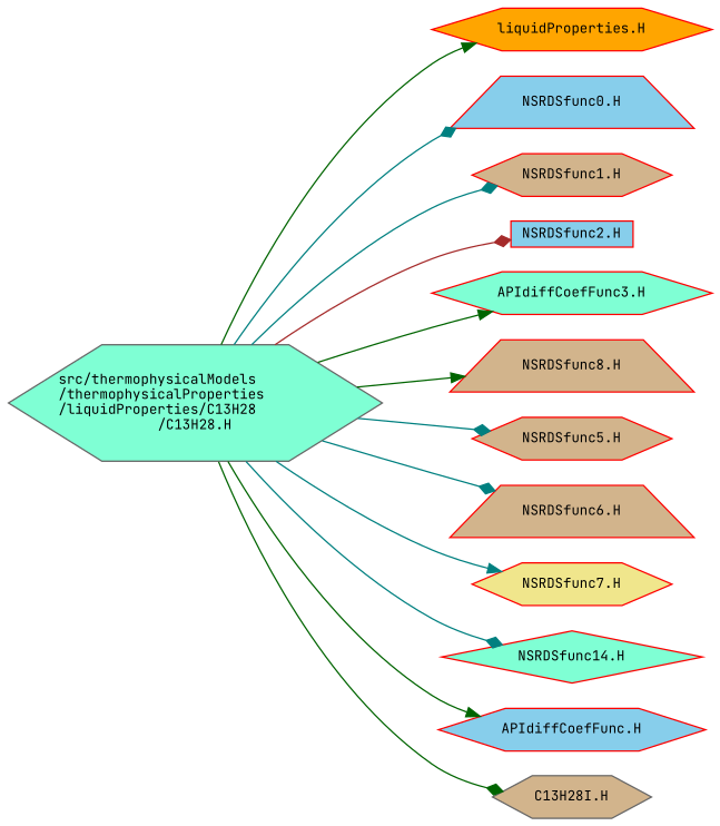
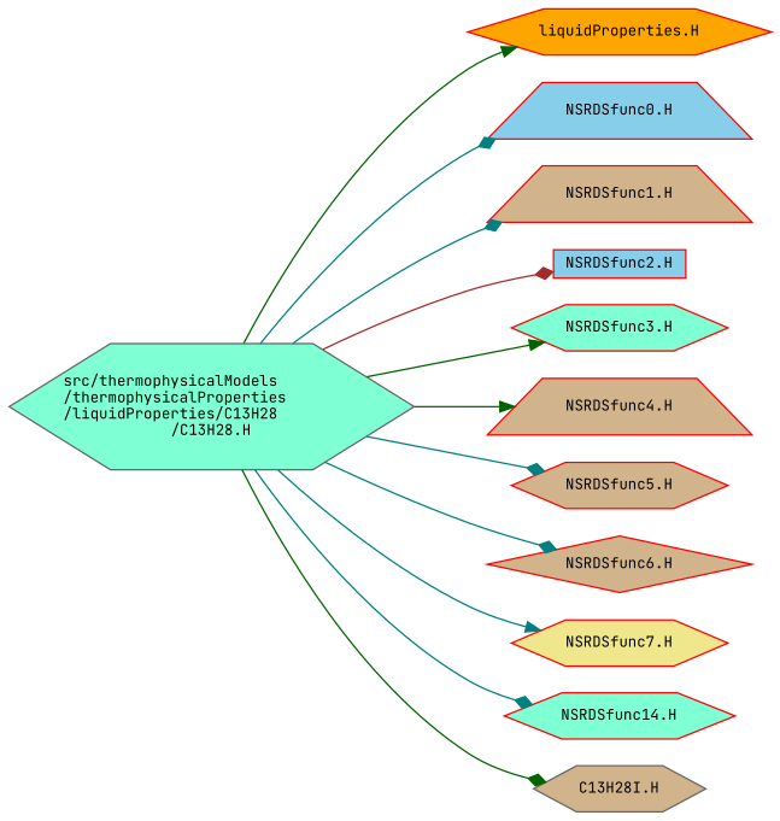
  digraph {
    fontname="JetBrains Mono"
    rankdir=LR
    node [color=red fillcolor=tan fontname="JetBrains Mono" fontsize=10 shape=hexagon style=filled]
    edge [arrowhead=diamond color=teal fontname="JetBrains Mono" fontsize=10 labelfontname=Helvetica labelfontsize=10 style=solid]
    n1 [color=gray40 fillcolor=aquamarine fontcolor=black height=0.2 label="src/thermophysicalModels\l/thermophysicalProperties\l/liquidProperties/C13H28\l/C13H28.H" width=0.4]
    n2 [fillcolor=orange height=0.2 label="liquidProperties.H" width=0.4]
    n3 [fillcolor=skyblue height=0.2 label="NSRDSfunc0.H" shape=trapezium width=0.4]
-   n4 [height=0.2 label="NSRDSfunc1.H" width=0.4]
+   n4 [height=0.2 label="NSRDSfunc1.H" shape=trapezium width=0.4]
    n5 [fillcolor=skyblue height=0.2 label="NSRDSfunc2.H" shape=box width=0.4]
-   n6 [fillcolor=aquamarine height=0.2 label="APIdiffCoefFunc3.H" width=0.4]
-   n7 [height=0.2 label="NSRDSfunc8.H" shape=trapezium width=0.4]
+   n6 [fillcolor=aquamarine height=0.2 label="NSRDSfunc3.H" width=0.4]
+   n7 [height=0.2 label="NSRDSfunc4.H" shape=trapezium width=0.4]
    n8 [height=0.2 label="NSRDSfunc5.H" width=0.4]
-   n9 [height=0.2 label="NSRDSfunc6.H" shape=trapezium width=0.4]
+   n9 [height=0.2 label="NSRDSfunc6.H" shape=diamond width=0.4]
    n10 [fillcolor=khaki height=0.2 label="NSRDSfunc7.H" width=0.4]
-   n11 [fillcolor=aquamarine height=0.2 label="NSRDSfunc14.H" shape=diamond width=0.4]
-   n12 [fillcolor=skyblue height=0.2 label="APIdiffCoefFunc.H" width=0.4]
+   n11 [fillcolor=aquamarine height=0.2 label="NSRDSfunc14.H" width=0.4]
    n13 [color=grey40 height=0.2 label="C13H28I.H" width=0.4]
    n1 -> n2 [arrowhead=normal color=darkgreen]
    n1 -> n3
    n1 -> n4
    n1 -> n5 [color=brown]
    n1 -> n6 [arrowhead=normal color=darkgreen]
    n1 -> n7 [arrowhead=normal color=darkgreen]
    n1 -> n8
    n1 -> n9
    n1 -> n10 [arrowhead=normal]
    n1 -> n11
-   n1 -> n12 [arrowhead=normal color=darkgreen]
    n1 -> n13 [color=darkgreen]
  }
